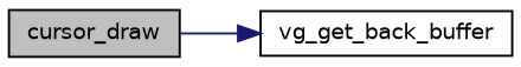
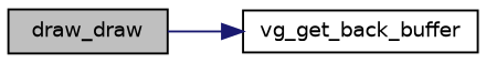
  digraph {
    rankdir=LR
    node [color=black fontname=Helvetica fontsize=10 shape=record style=filled]
-   n1 [fillcolor=grey75 fontcolor=black height=0.2 label=cursor_draw width=0.4]
+   n1 [fillcolor=grey75 fontcolor=black height=0.2 label=draw_draw width=0.4]
    n2 [fillcolor=white height=0.2 label=vg_get_back_buffer width=0.4]
    n1 -> n2 [color=midnightblue fontname=Helvetica fontsize=10 labelfontname=Helvetica labelfontsize=10 style=solid]
  }
